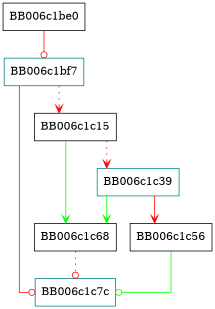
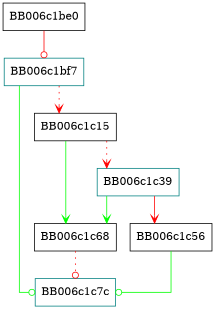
  digraph {
    splines=ortho
    node [color=black shape=box]
    edge [arrowhead=vee color=red style=solid]
    BB006c1be0
    BB006c1bf7 [color=teal]
    BB006c1c7c [color=teal]
    BB006c1c15
    BB006c1c68
    BB006c1c39 [color=teal]
    BB006c1c56
    BB006c1be0 -> BB006c1bf7 [arrowhead=odot]
-   BB006c1bf7 -> BB006c1c7c [arrowhead=odot]
+   BB006c1bf7 -> BB006c1c7c [arrowhead=odot color=green]
    BB006c1bf7 -> BB006c1c15 [style=dotted]
    BB006c1c15 -> BB006c1c68 [color=green]
    BB006c1c15 -> BB006c1c39 [style=dotted]
    BB006c1c68 -> BB006c1c7c [arrowhead=odot style=dotted]
    BB006c1c39 -> BB006c1c68 [color=green]
    BB006c1c39 -> BB006c1c56
    BB006c1c56 -> BB006c1c7c [arrowhead=odot color=green]
  }
